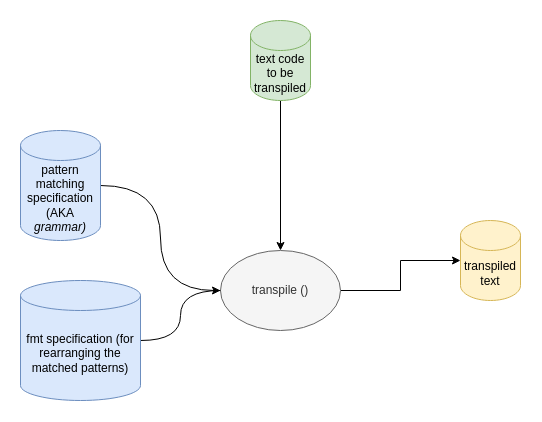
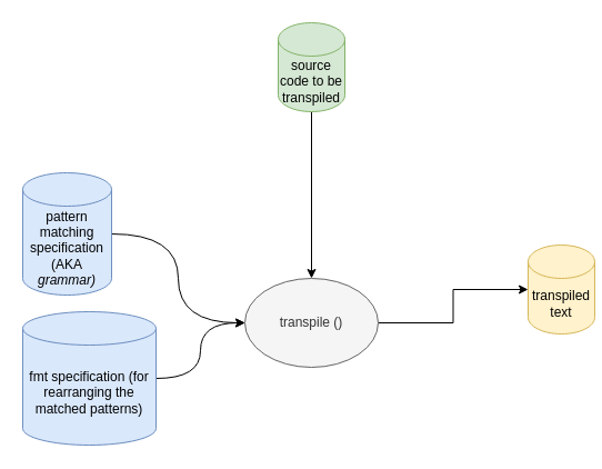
  <mxCell id="0" />
  <mxCell id="1" parent="0" />
  <mxCell id="2" style="edgeStyle=orthogonalEdgeStyle;rounded=0;orthogonalLoop=1;jettySize=auto;html=1;exitX=1;exitY=0.5;exitDx=0;exitDy=0;" edge="1" parent="1" source="3" target="10"><mxGeometry relative="1" as="geometry" /></mxCell>
  <mxCell id="3" value="transpile ()" style="ellipse;whiteSpace=wrap;html=1;fillColor=#f5f5f5;strokeColor=#666666;fontColor=#333333;" vertex="1" parent="1"><mxGeometry x="220" y="250" width="120" height="80" as="geometry" /></mxCell>
  <mxCell id="4" style="edgeStyle=orthogonalEdgeStyle;rounded=0;orthogonalLoop=1;jettySize=auto;html=1;exitX=0.5;exitY=1;exitDx=0;exitDy=0;exitPerimeter=0;entryX=0.5;entryY=0;entryDx=0;entryDy=0;" edge="1" parent="1" source="5" target="3"><mxGeometry relative="1" as="geometry" /></mxCell>
- <mxCell id="5" value="text code to be transpiled" style="shape=cylinder3;whiteSpace=wrap;html=1;boundedLbl=1;backgroundOutline=1;size=15;fillColor=#d5e8d4;strokeColor=#82b366;" vertex="1" parent="1"><mxGeometry x="250" y="20" width="60" height="80" as="geometry" /></mxCell>
+ <mxCell id="5" value="source code to be transpiled" style="shape=cylinder3;whiteSpace=wrap;html=1;boundedLbl=1;backgroundOutline=1;size=15;fillColor=#d5e8d4;strokeColor=#82b366;" vertex="1" parent="1"><mxGeometry x="250" y="20" width="60" height="80" as="geometry" /></mxCell>
  <mxCell id="6" style="edgeStyle=orthogonalEdgeStyle;orthogonalLoop=1;jettySize=auto;html=1;exitX=1;exitY=0.5;exitDx=0;exitDy=0;exitPerimeter=0;entryX=0;entryY=0.5;entryDx=0;entryDy=0;curved=1;" edge="1" parent="1" source="7" target="3"><mxGeometry relative="1" as="geometry" /></mxCell>
- <mxCell id="7" value="pattern matching specification (AKA &lt;i&gt;grammar)&lt;/i&gt;" style="shape=cylinder3;whiteSpace=wrap;html=1;boundedLbl=1;backgroundOutline=1;size=15;fillColor=#dae8fc;strokeColor=#6c8ebf;" vertex="1" parent="1"><mxGeometry x="20" y="130" width="80" height="110" as="geometry" /></mxCell>
- <mxCell id="8" style="edgeStyle=orthogonalEdgeStyle;orthogonalLoop=1;jettySize=auto;html=1;exitX=1;exitY=0.5;exitDx=0;exitDy=0;exitPerimeter=0;entryX=0;entryY=0.5;entryDx=0;entryDy=0;curved=1;endArrow=none;" edge="1" parent="1" source="9" target="3"><mxGeometry relative="1" as="geometry" /></mxCell>
+ <mxCell id="7" value="pattern matching specification (AKA &lt;i&gt;grammar)&lt;/i&gt;" style="shape=cylinder3;whiteSpace=wrap;html=1;boundedLbl=1;backgroundOutline=1;size=15;fillColor=#dae8fc;strokeColor=#6c8ebf;" vertex="1" parent="1"><mxGeometry x="20" y="155" width="80" height="110" as="geometry" /></mxCell>
+ <mxCell id="8" style="edgeStyle=orthogonalEdgeStyle;orthogonalLoop=1;jettySize=auto;html=1;exitX=1;exitY=0.5;exitDx=0;exitDy=0;exitPerimeter=0;entryX=0;entryY=0.5;entryDx=0;entryDy=0;curved=1;" edge="1" parent="1" source="9" target="3"><mxGeometry relative="1" as="geometry" /></mxCell>
  <mxCell id="9" value="fmt specification (for rearranging the matched patterns)" style="shape=cylinder3;whiteSpace=wrap;html=1;boundedLbl=1;backgroundOutline=1;size=15;fillColor=#dae8fc;strokeColor=#6c8ebf;" vertex="1" parent="1"><mxGeometry x="20" y="280" width="120" height="120" as="geometry" /></mxCell>
- <mxCell id="10" value="transpiled text" style="shape=cylinder3;whiteSpace=wrap;html=1;boundedLbl=1;backgroundOutline=1;size=15;fillColor=#fff2cc;strokeColor=#d6b656;" vertex="1" parent="1"><mxGeometry x="460" y="220" width="60" height="80" as="geometry" /></mxCell>
+ <mxCell id="10" value="transpiled text" style="shape=cylinder3;whiteSpace=wrap;html=1;boundedLbl=1;backgroundOutline=1;size=15;fillColor=#fff2cc;strokeColor=#d6b656;" vertex="1" parent="1"><mxGeometry x="475" y="220" width="60" height="80" as="geometry" /></mxCell>
